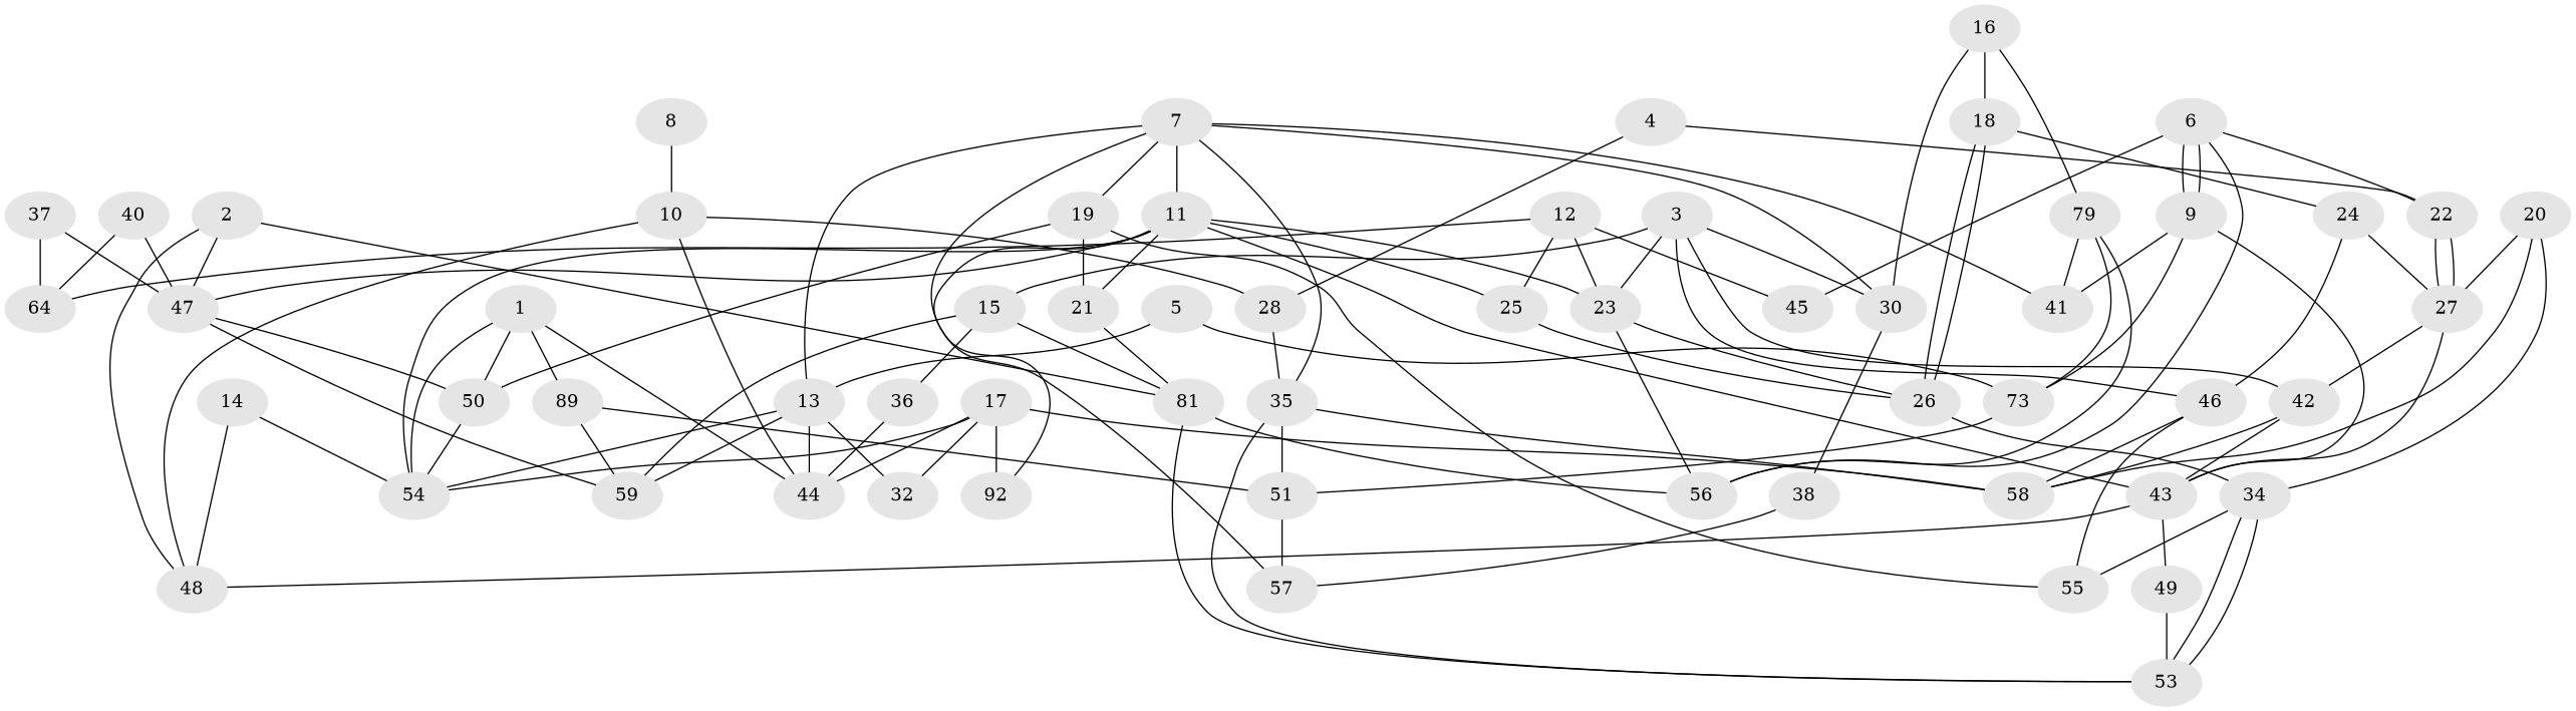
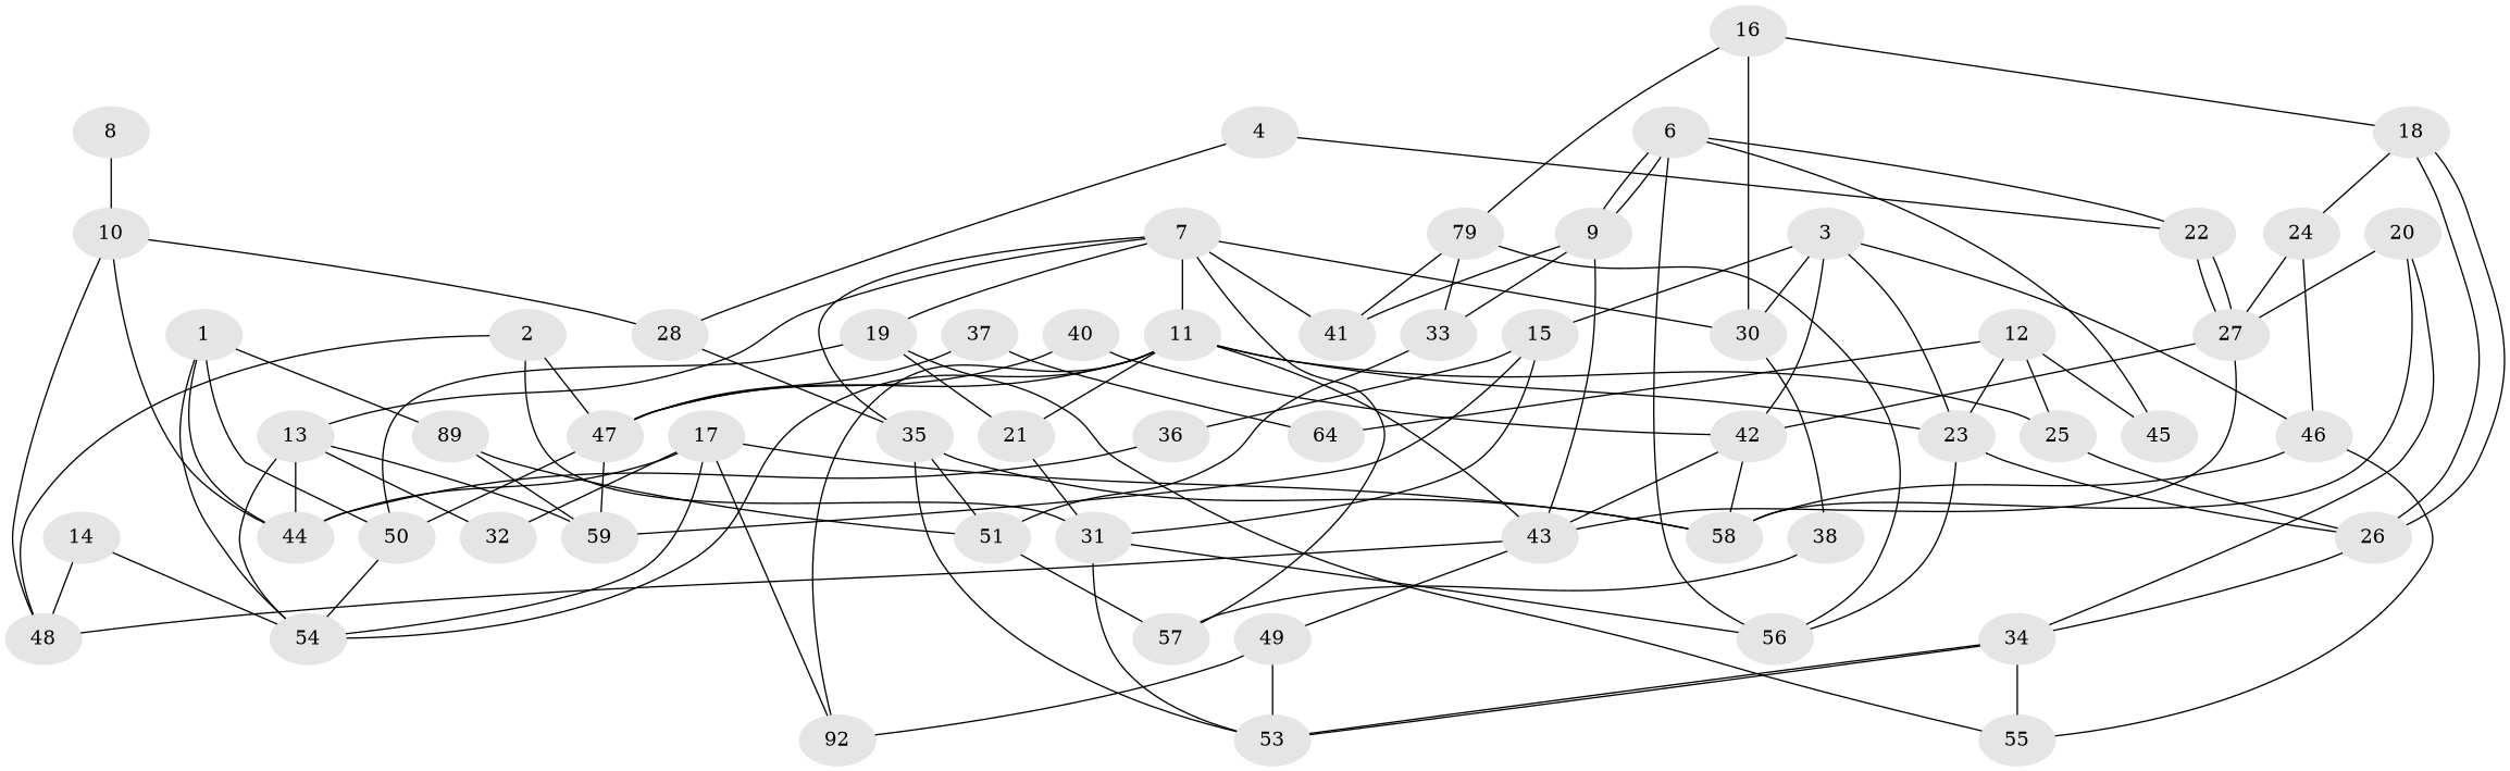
  graph {
    node [color=gray90 style=filled]
    n1 [label=89]
    1
    44
    50
    54
    59
    51
    2
-   31 [label=81]
+   31
    47
    48
    56
    53
    3
    15
    23
    30
    42
    46
    36
    26
    38
    43
    58
    55
    4
    22
    28
    27
    35
-   5
    13
-   33 [label=73]
+   33
    32
    6
    45
    9
    41
    7
    11
    19
    57
    21
    25
    n45 [label=92]
    8
    10
    49
    12
    n50 [label=64]
    14
    16
    18
    n54 [label=79]
    24
    17
    34
    20
    37
    40
    n1 -- 59
    n1 -- 51
    1 -- n1
    1 -- 44
    1 -- 50
    1 -- 54
    50 -- 54
    51 -- 57
    2 -- 31
    2 -- 47
    2 -- 48
    31 -- 56
    31 -- 53
    47 -- 50
    47 -- 59
    3 -- 15
    3 -- 23
    3 -- 30
    3 -- 42
    3 -- 46
    15 -- 59
    15 -- 31
    15 -- 36
    23 -- 56
    23 -- 26
    30 -- 38
    42 -- 43
    42 -- 58
    46 -- 58
    46 -- 55
    36 -- 44
    26 -- 34
    38 -- 57
    43 -- 48
    43 -- 49
    4 -- 22
    4 -- 28
    22 -- 27
    22 -- 27
    28 -- 35
    27 -- 42
    27 -- 43
    35 -- 51
    35 -- 53
    35 -- 58
-   5 -- 13
-   5 -- 33
    13 -- 44
    13 -- 54
    13 -- 59
    13 -- 32
    33 -- 51
    6 -- 56
    6 -- 22
    6 -- 45
    6 -- 9
    6 -- 9
    9 -- 43
    9 -- 33
    9 -- 41
    7 -- 30
    7 -- 35
    7 -- 13
    7 -- 41
    7 -- 11
    7 -- 19
    7 -- 57
    11 -- 54
    11 -- 47
    11 -- 23
    11 -- 43
    11 -- 21
    11 -- 25
    11 -- n45
    19 -- 50
    19 -- 55
    19 -- 21
    21 -- 31
    25 -- 26
    8 -- 10
    10 -- 44
    10 -- 48
    10 -- 28
    49 -- 53
+   49 -- n45
    12 -- 23
    12 -- 45
    12 -- 25
    12 -- n50
    14 -- 54
    14 -- 48
    16 -- 30
    16 -- 18
    16 -- n54
    18 -- 26
    18 -- 26
    18 -- 24
    n54 -- 56
    n54 -- 33
    n54 -- 41
    24 -- 46
    24 -- 27
    17 -- 44
    17 -- 54
    17 -- 58
    17 -- 32
    17 -- n45
    34 -- 53
    34 -- 53
    34 -- 55
    20 -- 58
    20 -- 27
    20 -- 34
    37 -- 47
    37 -- n50
    40 -- 47
-   40 -- n50
+   40 -- 42
  }
